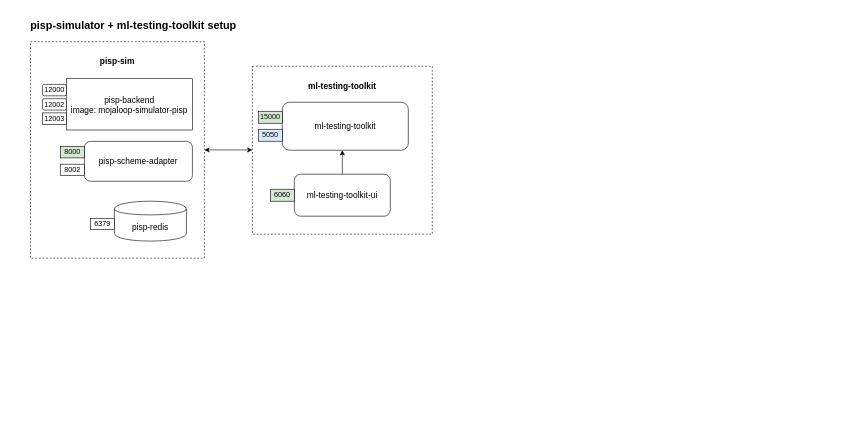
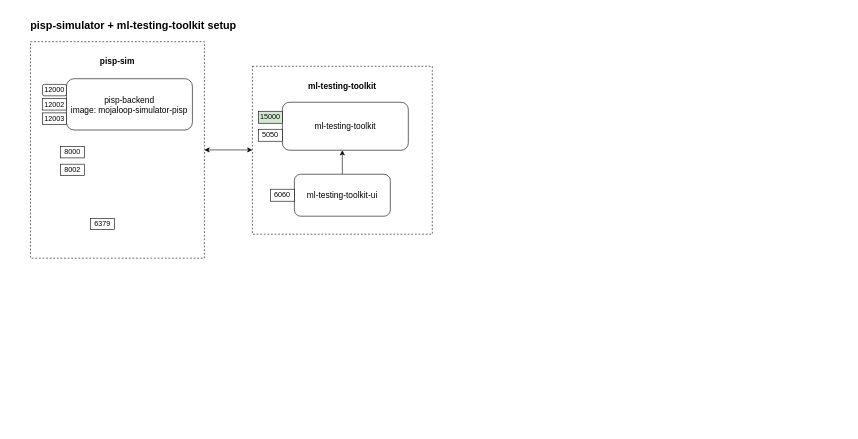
  <mxCell id="0" />
  <mxCell id="1" parent="0" />
  <mxCell id="2" value="" style="group;fontStyle=4" parent="1" vertex="1" connectable="0"><mxGeometry x="798" y="640" width="200" height="60" as="geometry" /></mxCell>
  <mxCell id="3" value="" style="group" parent="1" vertex="1" connectable="0"><mxGeometry x="40" y="50" width="300" height="380" as="geometry" /></mxCell>
  <mxCell id="4" value="&lt;h2&gt;&lt;font style=&quot;font-size: 14px&quot;&gt;pisp-sim&lt;/font&gt;&lt;/h2&gt;" style="rounded=0;whiteSpace=wrap;html=1;verticalAlign=top;dashed=1;" parent="3" vertex="1"><mxGeometry x="10" y="19" width="290" height="361" as="geometry" /></mxCell>
  <mxCell id="5" value="" style="group" parent="3" vertex="1" connectable="0"><mxGeometry x="110" y="285" width="160" height="66.5" as="geometry" /></mxCell>
- <mxCell id="6" value="&lt;font style=&quot;font-size: 14px&quot;&gt;pisp-redis&lt;/font&gt;" style="shape=cylinder;whiteSpace=wrap;html=1;boundedLbl=1;backgroundOutline=1;rounded=0;align=center;" parent="5" vertex="1"><mxGeometry x="40" width="120" height="66.5" as="geometry" /></mxCell>
  <mxCell id="7" value="6379" style="rounded=0;whiteSpace=wrap;html=1;align=center;" parent="5" vertex="1"><mxGeometry y="28.5" width="40" height="19" as="geometry" /></mxCell>
  <mxCell id="8" value="" style="group" parent="3" vertex="1" connectable="0"><mxGeometry x="80" y="185.25" width="200" height="66.5" as="geometry" /></mxCell>
- <mxCell id="9" value="&lt;font style=&quot;font-size: 14px&quot;&gt;pisp-scheme-adapter&lt;/font&gt;" style="rounded=1;whiteSpace=wrap;html=1;align=center;fontStyle=0" parent="8" vertex="1"><mxGeometry x="20" width="180" height="66.5" as="geometry" /></mxCell>
- <mxCell id="10" value="&lt;font style=&quot;font-size: 14px&quot;&gt;pisp-backend&lt;br&gt;image: mojaloop-simulator-pisp&lt;br&gt;&lt;/font&gt;" style="whiteSpace=wrap;html=1;align=center;rounded=0;" parent="3" vertex="1"><mxGeometry x="70" y="80.75" width="210" height="85.5" as="geometry" /></mxCell>
+ <mxCell id="10" value="&lt;font style=&quot;font-size: 14px&quot;&gt;pisp-backend&lt;br&gt;image: mojaloop-simulator-pisp&lt;br&gt;&lt;/font&gt;" style="rounded=1;whiteSpace=wrap;html=1;align=center;" parent="3" vertex="1"><mxGeometry x="70" y="80.75" width="210" height="85.5" as="geometry" /></mxCell>
  <mxCell id="11" value="12000" style="whiteSpace=wrap;html=1;align=center;rounded=1;" parent="3" vertex="1"><mxGeometry x="30" y="90.25" width="40" height="19" as="geometry" /></mxCell>
- <mxCell id="12" value="12002" style="whiteSpace=wrap;html=1;align=center;rounded=1;" parent="3" vertex="1"><mxGeometry x="30" y="114" width="40" height="19" as="geometry" /></mxCell>
+ <mxCell id="12" value="12002" style="rounded=0;whiteSpace=wrap;html=1;align=center;" parent="3" vertex="1"><mxGeometry x="30" y="114" width="40" height="19" as="geometry" /></mxCell>
  <mxCell id="13" value="12003" style="rounded=0;whiteSpace=wrap;html=1;align=center;" parent="3" vertex="1"><mxGeometry x="30" y="137.75" width="40" height="19" as="geometry" /></mxCell>
- <mxCell id="14" value="8000" style="rounded=0;whiteSpace=wrap;html=1;align=center;fillColor=#d5e8d4;" parent="3" vertex="1"><mxGeometry x="60" y="193.8" width="40" height="19" as="geometry" /></mxCell>
+ <mxCell id="14" value="8000" style="rounded=0;whiteSpace=wrap;html=1;align=center;" parent="3" vertex="1"><mxGeometry x="60" y="193.8" width="40" height="19" as="geometry" /></mxCell>
  <mxCell id="15" value="8002" style="rounded=0;whiteSpace=wrap;html=1;align=center;" parent="3" vertex="1"><mxGeometry x="60" y="223.25" width="40" height="19" as="geometry" /></mxCell>
  <mxCell id="16" value="" style="group;fontStyle=4" parent="1" vertex="1" connectable="0"><mxGeometry x="1198" y="638" width="200" height="60" as="geometry" /></mxCell>
  <mxCell id="17" value="&lt;h1 style=&quot;text-align: center&quot;&gt;&lt;font style=&quot;font-size: 18px&quot;&gt;&amp;nbsp; &amp;nbsp; &amp;nbsp;pisp-simulator + ml-testing-toolkit setup&lt;/font&gt;&lt;br&gt;&lt;/h1&gt;" style="text;html=1;strokeColor=none;fillColor=none;spacing=5;spacingTop=-20;whiteSpace=wrap;overflow=hidden;rounded=0;" parent="1" vertex="1"><mxGeometry x="20" y="20" width="690" height="40" as="geometry" /></mxCell>
  <mxCell id="18" value="" style="group;fontStyle=4" parent="1" vertex="1" connectable="0"><mxGeometry x="808" y="650" width="200" height="60" as="geometry" /></mxCell>
  <mxCell id="19" value="" style="group" parent="1" vertex="1" connectable="0"><mxGeometry x="420" y="50" width="300" height="400" as="geometry" /></mxCell>
  <mxCell id="20" value="&lt;h2&gt;&lt;font style=&quot;font-size: 14px&quot;&gt;ml-testing-toolkit&lt;/font&gt;&lt;/h2&gt;" style="rounded=0;whiteSpace=wrap;html=1;verticalAlign=top;dashed=1;" parent="19" vertex="1"><mxGeometry y="60" width="300" height="280" as="geometry" /></mxCell>
  <mxCell id="21" value="&lt;font style=&quot;font-size: 14px&quot;&gt;ml-testing-toolkit&lt;/font&gt;" style="rounded=1;whiteSpace=wrap;html=1;align=center;" parent="19" vertex="1"><mxGeometry x="50" y="120" width="210" height="80" as="geometry" /></mxCell>
  <mxCell id="22" value="15000" style="rounded=0;whiteSpace=wrap;html=1;align=center;fillColor=#d5e8d4;" parent="19" vertex="1"><mxGeometry x="10" y="135" width="40" height="20" as="geometry" /></mxCell>
- <mxCell id="23" value="5050" style="rounded=0;whiteSpace=wrap;html=1;align=center;fillColor=#dae8fc;" parent="19" vertex="1"><mxGeometry x="10" y="165" width="40" height="20" as="geometry" /></mxCell>
+ <mxCell id="23" value="5050" style="rounded=0;whiteSpace=wrap;html=1;align=center;" parent="19" vertex="1"><mxGeometry x="10" y="165" width="40" height="20" as="geometry" /></mxCell>
  <mxCell id="24" value="" style="edgeStyle=orthogonalEdgeStyle;rounded=0;orthogonalLoop=1;jettySize=auto;html=1;" parent="19" source="25" target="21" edge="1"><mxGeometry relative="1" as="geometry"><Array as="points"><mxPoint x="150" y="200" /><mxPoint x="150" y="200" /></Array></mxGeometry></mxCell>
  <mxCell id="25" value="&lt;font style=&quot;font-size: 14px&quot;&gt;ml-testing-toolkit-ui&lt;/font&gt;" style="rounded=1;whiteSpace=wrap;html=1;align=center;fontStyle=0" parent="19" vertex="1"><mxGeometry x="70" y="240" width="160" height="70" as="geometry" /></mxCell>
- <mxCell id="26" value="6060" style="rounded=0;whiteSpace=wrap;html=1;align=center;fillColor=#d5e8d4;" parent="19" vertex="1"><mxGeometry x="30" y="265" width="40" height="20" as="geometry" /></mxCell>
+ <mxCell id="26" value="6060" style="rounded=0;whiteSpace=wrap;html=1;align=center;" parent="19" vertex="1"><mxGeometry x="30" y="265" width="40" height="20" as="geometry" /></mxCell>
  <mxCell id="27" value="" style="group;fontStyle=4" parent="1" vertex="1" connectable="0"><mxGeometry x="1208" y="648" width="200" height="60" as="geometry" /></mxCell>
  <mxCell id="28" value="" style="endArrow=classic;startArrow=classic;html=1;" parent="1" edge="1"><mxGeometry width="50" height="50" relative="1" as="geometry"><mxPoint x="340" y="249.5" as="sourcePoint" /><mxPoint x="420" y="249.5" as="targetPoint" /></mxGeometry></mxCell>
